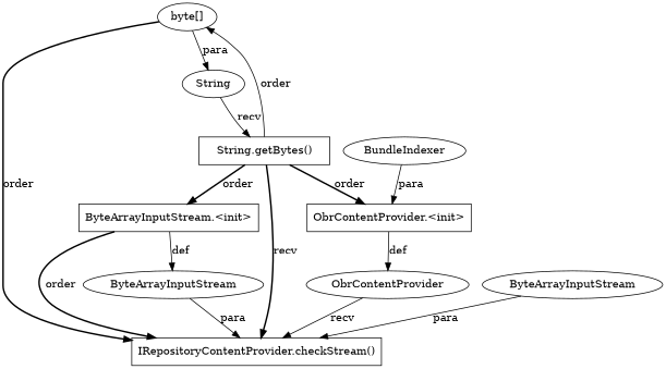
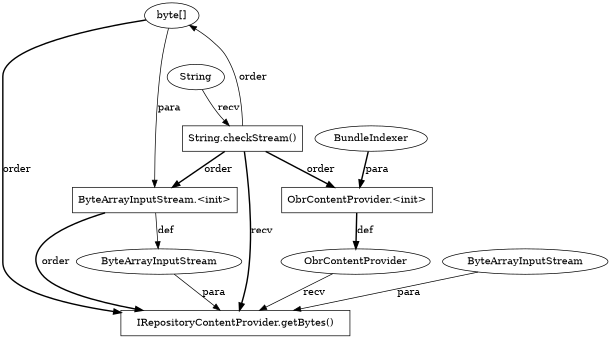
  digraph {
    node [shape=ellipse]
    edge [style=solid]
-   n1 [label="IRepositoryContentProvider.checkStream()" shape=box]
+   n1 [label="IRepositoryContentProvider.getBytes()" shape=box]
    n2 [label=ByteArrayInputStream]
    n3 [label=ObrContentProvider]
    n4 [label=ByteArrayInputStream]
    n5 [label="ByteArrayInputStream.<init>" shape=box]
    n6 [label="ObrContentProvider.<init>" shape=box]
    n7 [label="byte[]"]
-   n8 [label="String.getBytes()" shape=box]
+   n8 [label="String.checkStream()" shape=box]
    n9 [label=String]
    n10 [label=BundleIndexer]
    n2 -> n1 [label=para]
    n3 -> n1 [label=recv]
    n4 -> n1 [label=para]
    n5 -> n1 [label=order style=bold]
    n5 -> n2 [label=def]
-   n6 -> n3 [label=def]
+   n6 -> n3 [label=def style=bold]
    n7 -> n1 [label=order style=bold]
-   n7 -> n9 [label=para]
+   n7 -> n5 [label=para]
    n8 -> n1 [label=recv style=bold]
    n8 -> n5 [label=order style=bold]
    n8 -> n6 [label=order style=bold]
    n8 -> n7 [label=order]
    n9 -> n8 [label=recv]
-   n10 -> n6 [label=para]
+   n10 -> n6 [label=para style=bold]
  }
